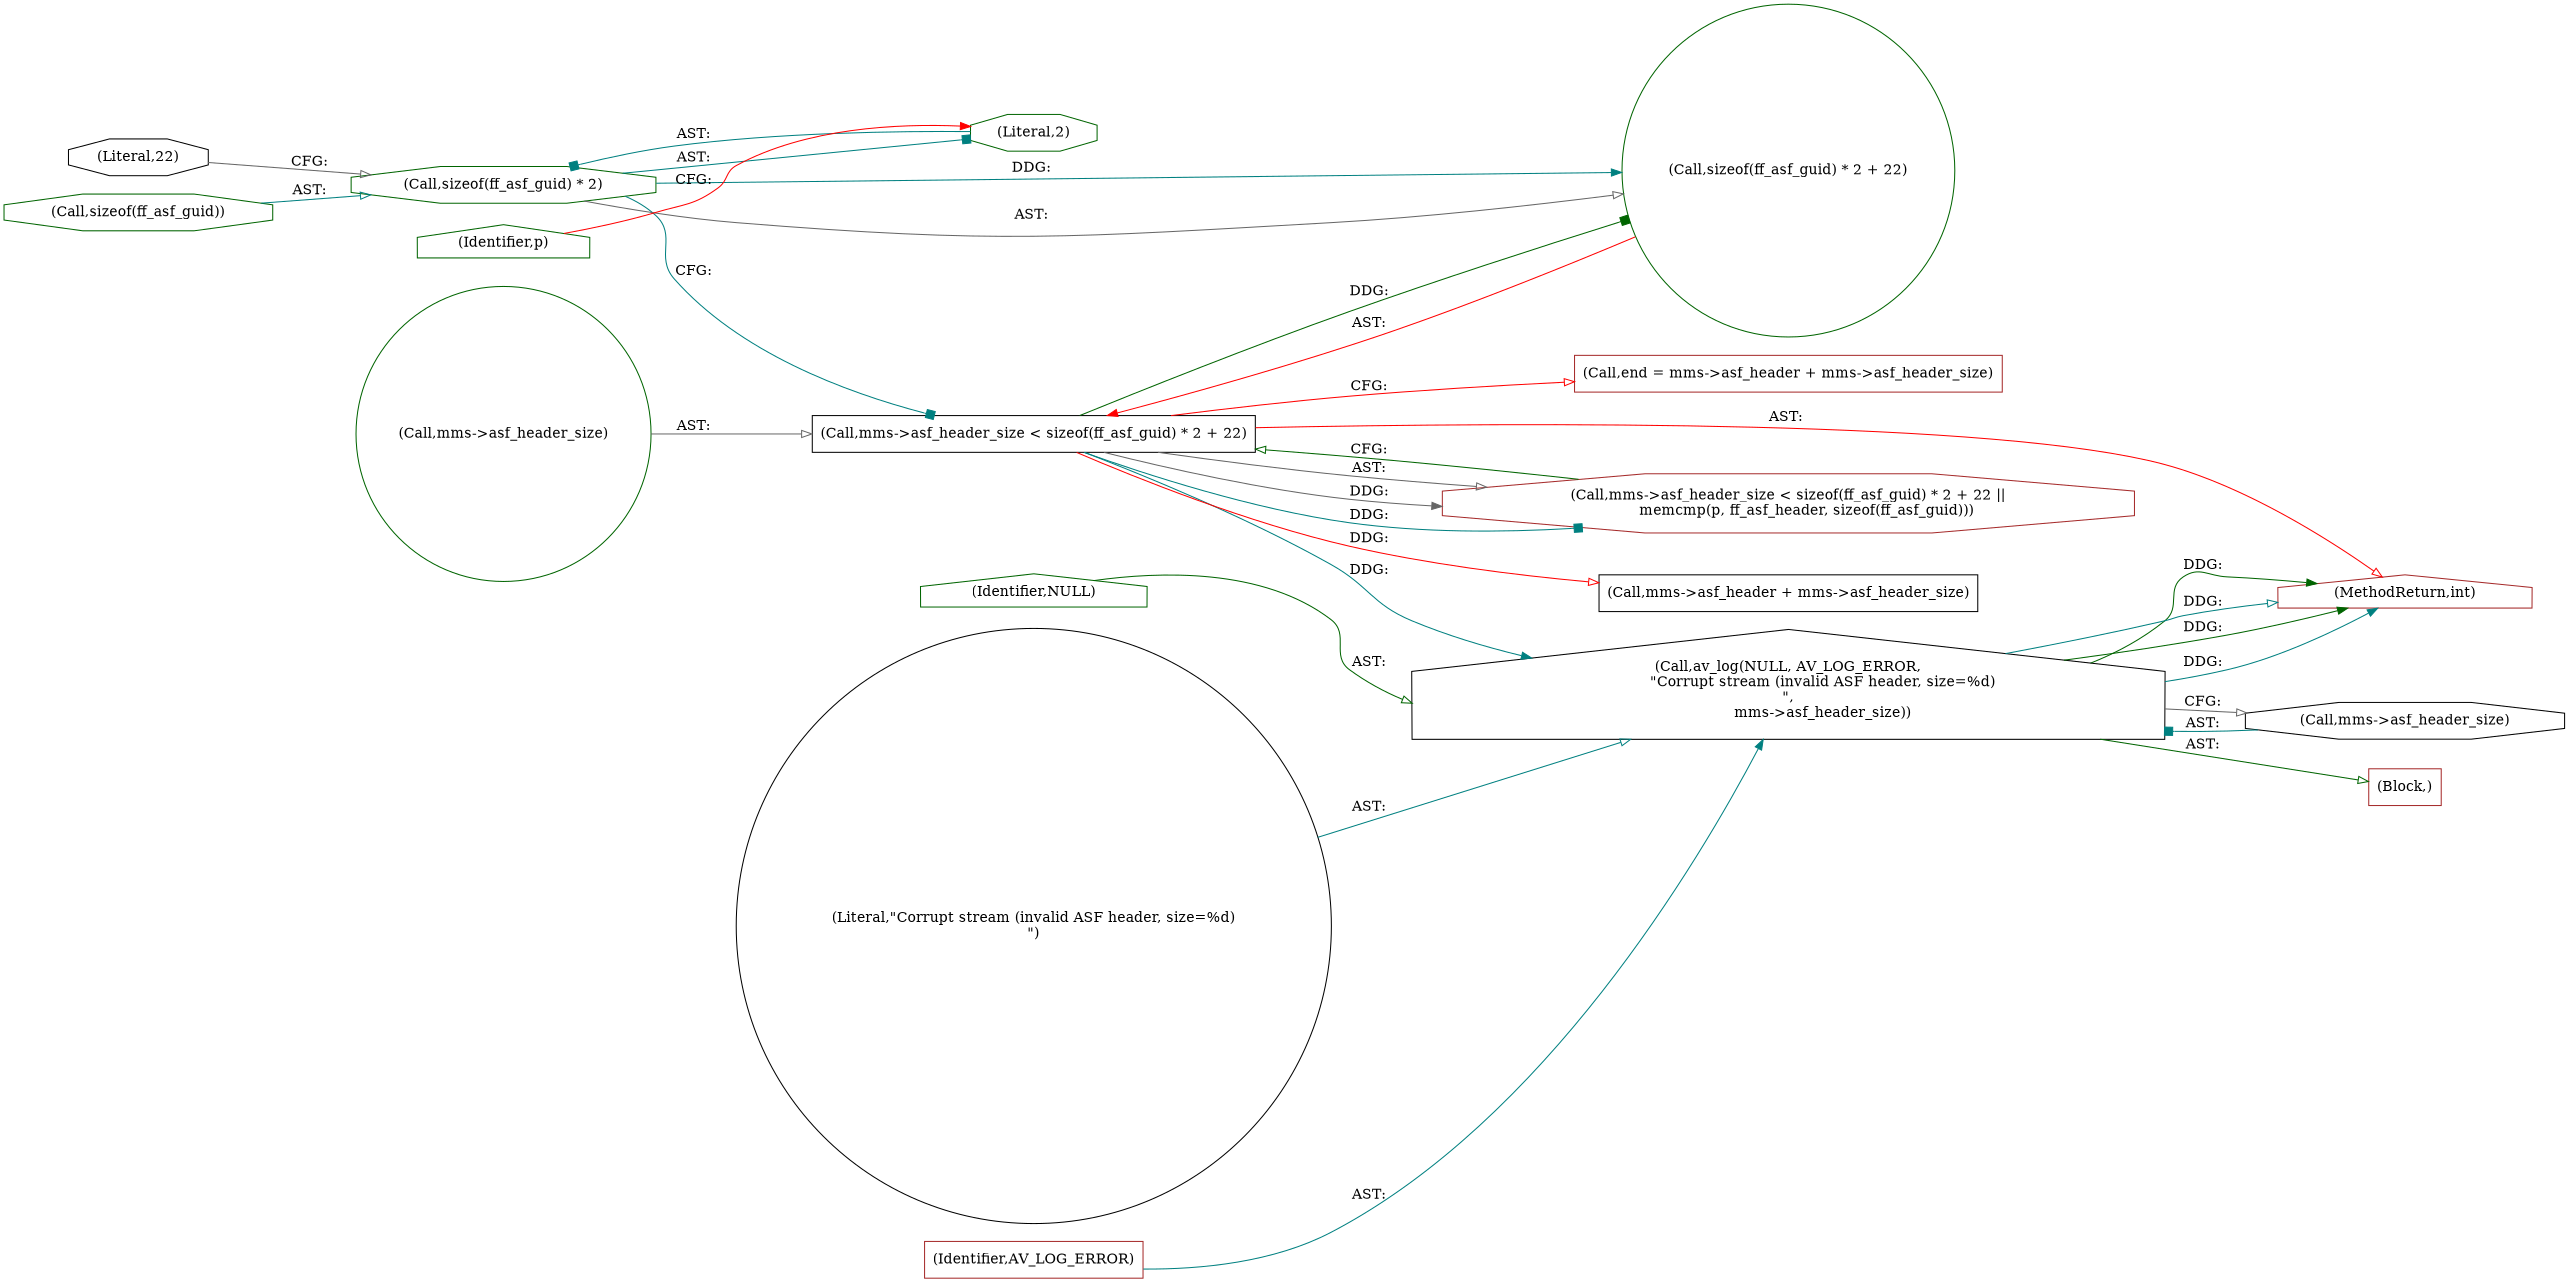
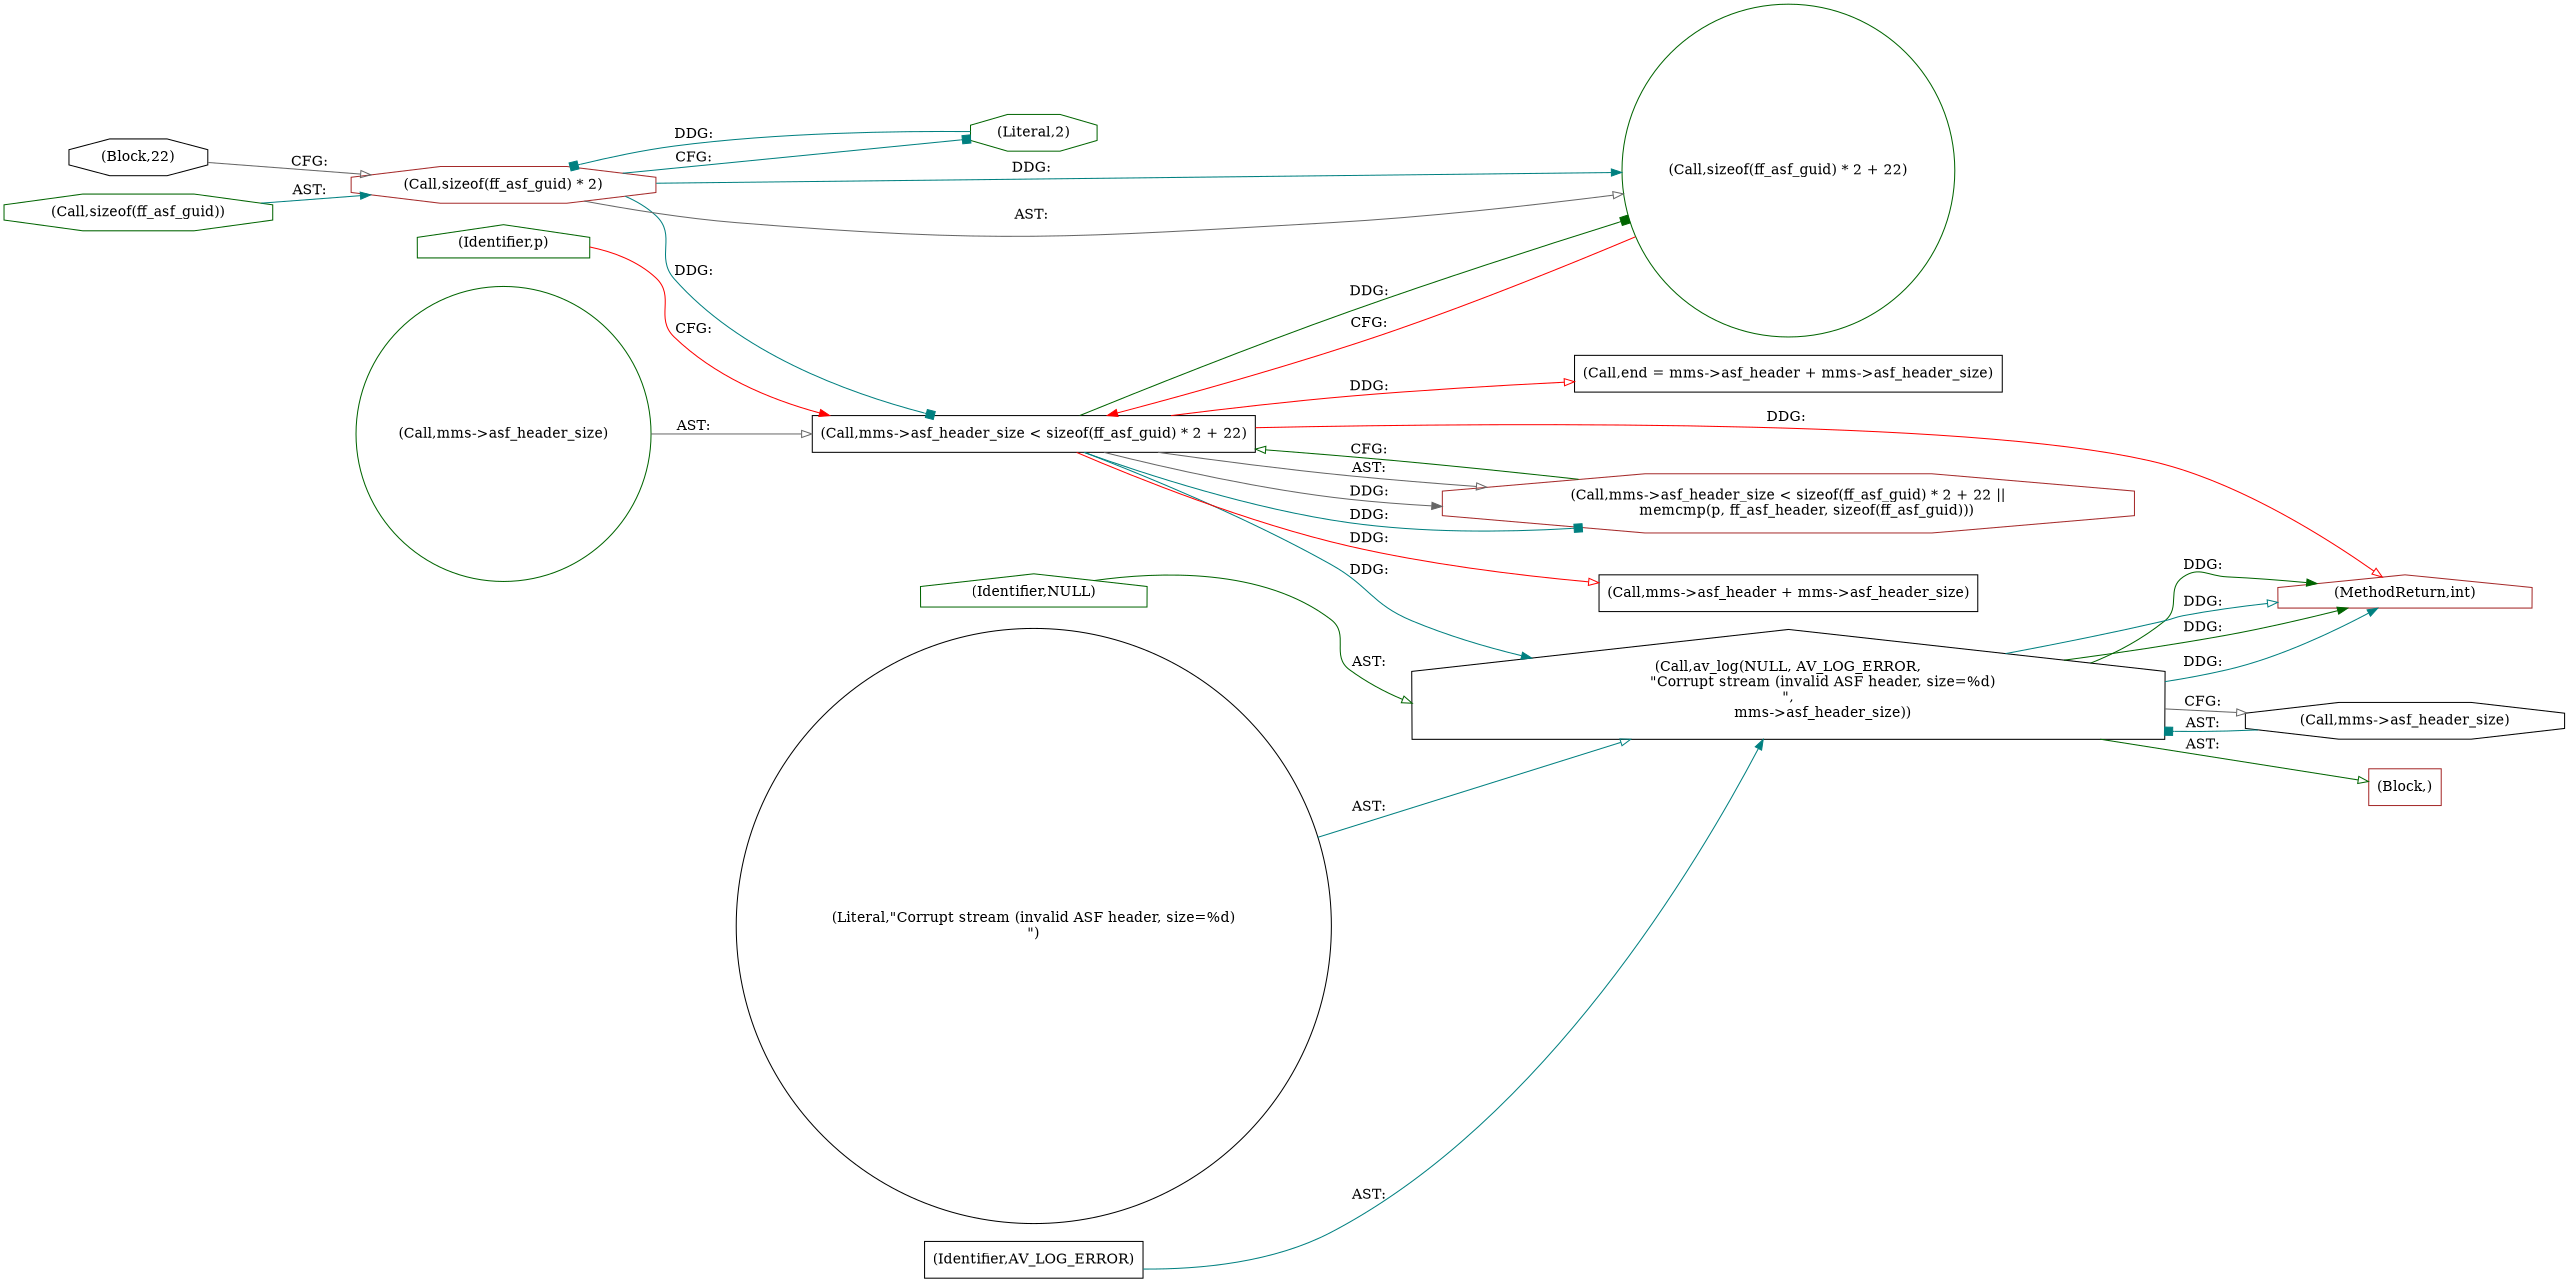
  digraph {
    rankdir=LR
    node [color=black shape=octagon]
    edge [arrowhead=onormal color=teal]
    n1 [label="(Call,av_log(NULL, AV_LOG_ERROR,\n               \"Corrupt stream (invalid ASF header, size=%d)\n\",\n               mms->asf_header_size))" shape=house]
    n2 [color=brown label="(MethodReturn,int)" shape=house]
    n3 [label="(Call,mms->asf_header_size)"]
    n4 [color=brown label="(Block,)" shape=box]
    n5 [label="(Call,mms->asf_header_size < sizeof(ff_asf_guid) * 2 + 22)" shape=box]
    n6 [color=darkgreen label="(Call,sizeof(ff_asf_guid) * 2 + 22)" shape=circle]
    n7 [label="(Call,mms->asf_header + mms->asf_header_size)" shape=box]
    n8 [color=brown label="(Call,mms->asf_header_size < sizeof(ff_asf_guid) * 2 + 22 ||\n        memcmp(p, ff_asf_header, sizeof(ff_asf_guid)))"]
-   n9 [color=brown label="(Call,end = mms->asf_header + mms->asf_header_size)" shape=box]
-   n10 [color=darkgreen label="(Call,sizeof(ff_asf_guid) * 2)"]
+   n9 [label="(Call,end = mms->asf_header + mms->asf_header_size)" shape=box]
+   n10 [color=brown label="(Call,sizeof(ff_asf_guid) * 2)"]
    n11 [color=darkgreen label="(Literal,2)"]
    n12 [color=darkgreen label="(Identifier,NULL)" shape=house]
    n13 [color=darkgreen label="(Identifier,p)" shape=house]
    n14 [label="(Literal,\"Corrupt stream (invalid ASF header, size=%d)\n\")" shape=circle]
-   n15 [label="(Literal,22)"]
-   n16 [color=brown label="(Identifier,AV_LOG_ERROR)" shape=box]
+   n15 [label="(Block,22)"]
+   n16 [label="(Identifier,AV_LOG_ERROR)" shape=box]
    n17 [color=darkgreen label="(Call,sizeof(ff_asf_guid))"]
    n18 [color=darkgreen label="(Call,mms->asf_header_size)" shape=circle]
    n1 -> n2 [arrowhead=normal label="DDG: "]
    n1 -> n2 [arrowhead=normal color=darkgreen label="DDG: "]
    n1 -> n2 [label="DDG: "]
    n1 -> n2 [arrowhead=normal color=darkgreen label="DDG: "]
    n1 -> n3 [color=gray40 label="CFG: "]
    n1 -> n4 [color=darkgreen label="AST: "]
    n3 -> n1 [arrowhead=box label="AST: "]
    n5 -> n1 [arrowhead=normal label="DDG: "]
-   n5 -> n2 [color=red label="AST: "]
+   n5 -> n2 [color=red label="DDG: "]
    n5 -> n6 [arrowhead=box color=darkgreen label="DDG: "]
    n5 -> n7 [color=red label="DDG: "]
    n5 -> n8 [color=gray40 label="AST: "]
    n5 -> n8 [arrowhead=normal color=gray40 label="DDG: "]
    n5 -> n8 [arrowhead=box label="DDG: "]
-   n5 -> n9 [color=red label="CFG: "]
-   n6 -> n5 [arrowhead=normal color=red label="AST: "]
+   n5 -> n9 [color=red label="DDG: "]
+   n6 -> n5 [arrowhead=normal color=red label="CFG: "]
    n8 -> n5 [color=darkgreen label="CFG: "]
-   n10 -> n5 [arrowhead=box label="CFG: "]
+   n10 -> n5 [arrowhead=box label="DDG: "]
    n10 -> n6 [color=gray40 label="AST: "]
    n10 -> n6 [arrowhead=normal label="DDG: "]
-   n10 -> n11 [arrowhead=box label="AST: "]
-   n11 -> n10 [arrowhead=box label="AST: "]
+   n10 -> n11 [arrowhead=box label="CFG: "]
+   n11 -> n10 [arrowhead=box label="DDG: "]
    n12 -> n1 [color=darkgreen label="AST: "]
-   n13 -> n11 [arrowhead=normal color=red label="CFG: "]
+   n13 -> n5 [arrowhead=normal color=red label="CFG: "]
    n14 -> n1 [label="AST: "]
    n15 -> n10 [color=gray40 label="CFG: "]
    n16 -> n1 [arrowhead=normal label="AST: "]
-   n17 -> n10 [label="AST: "]
+   n17 -> n10 [arrowhead=normal label="AST: "]
    n18 -> n5 [color=gray40 label="AST: "]
  }
